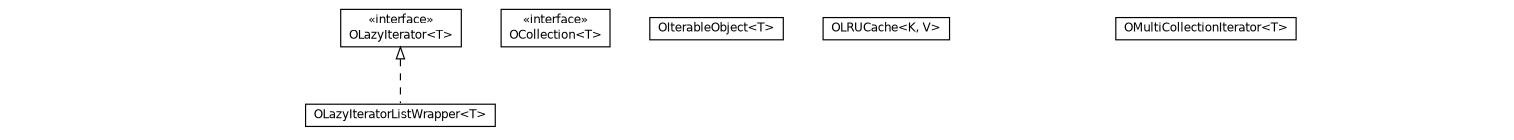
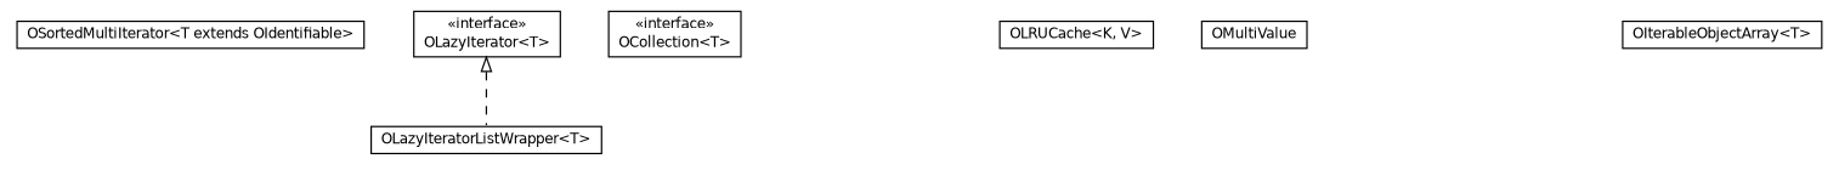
  digraph {
    nodesep=0.25
    ranksep=0.5
    node [fontcolor=black fontname=Helvetica fontsize=10.0 shape=plaintext]
+   n1 [label=<<table title="com.orientechnologies.common.collection.OSortedMultiIterator" border="0" cellborder="1" cellspacing="0" cellpadding="2" port="p" href="./OSortedMultiIterator.html"> 		<tr><td><table border="0" cellspacing="0" cellpadding="1"> <tr><td align="center" balign="center"> OSortedMultiIterator&lt;T extends OIdentifiable&gt; </td></tr> 		</table></td></tr> 		</table>>]
    n2 [label=<<table title="com.orientechnologies.common.collection.OLazyIteratorListWrapper" border="0" cellborder="1" cellspacing="0" cellpadding="2" port="p" href="./OLazyIteratorListWrapper.html"> 		<tr><td><table border="0" cellspacing="0" cellpadding="1"> <tr><td align="center" balign="center"> OLazyIteratorListWrapper&lt;T&gt; </td></tr> 		</table></td></tr> 		</table>>]
    n3 [label=<<table title="com.orientechnologies.common.collection.OCollection" border="0" cellborder="1" cellspacing="0" cellpadding="2" port="p" href="./OCollection.html"> 		<tr><td><table border="0" cellspacing="0" cellpadding="1"> <tr><td align="center" balign="center"> &#171;interface&#187; </td></tr> <tr><td align="center" balign="center"> OCollection&lt;T&gt; </td></tr> 		</table></td></tr> 		</table>>]
    n4 [label=<<table title="com.orientechnologies.common.collection.OLazyIterator" border="0" cellborder="1" cellspacing="0" cellpadding="2" port="p" href="./OLazyIterator.html"> 		<tr><td><table border="0" cellspacing="0" cellpadding="1"> <tr><td align="center" balign="center"> &#171;interface&#187; </td></tr> <tr><td align="center" balign="center"> OLazyIterator&lt;T&gt; </td></tr> 		</table></td></tr> 		</table>>]
-   n5 [label=<<table title="com.orientechnologies.common.collection.OIterableObject" border="0" cellborder="1" cellspacing="0" cellpadding="2" port="p" href="./OIterableObject.html"> 		<tr><td><table border="0" cellspacing="0" cellpadding="1"> <tr><td align="center" balign="center"> OIterableObject&lt;T&gt; </td></tr> 		</table></td></tr> 		</table>>]
    n6 [label=<<table title="com.orientechnologies.common.collection.OLRUCache" border="0" cellborder="1" cellspacing="0" cellpadding="2" port="p" href="./OLRUCache.html"> 		<tr><td><table border="0" cellspacing="0" cellpadding="1"> <tr><td align="center" balign="center"> OLRUCache&lt;K, V&gt; </td></tr> 		</table></td></tr> 		</table>>]
-   n8 [label=<<table title="com.orientechnologies.common.collection.OMultiCollectionIterator" border="0" cellborder="1" cellspacing="0" cellpadding="2" port="p" href="./OMultiCollectionIterator.html"> 		<tr><td><table border="0" cellspacing="0" cellpadding="1"> <tr><td align="center" balign="center"> OMultiCollectionIterator&lt;T&gt; </td></tr> 		</table></td></tr> 		</table>>]
+   n7 [label=<<table title="com.orientechnologies.common.collection.OMultiValue" border="0" cellborder="1" cellspacing="0" cellpadding="2" port="p" href="./OMultiValue.html"> 		<tr><td><table border="0" cellspacing="0" cellpadding="1"> <tr><td align="center" balign="center"> OMultiValue </td></tr> 		</table></td></tr> 		</table>>]
+   n9 [label=<<table title="com.orientechnologies.common.collection.OIterableObjectArray" border="0" cellborder="1" cellspacing="0" cellpadding="2" port="p" href="./OIterableObjectArray.html"> 		<tr><td><table border="0" cellspacing="0" cellpadding="1"> <tr><td align="center" balign="center"> OIterableObjectArray&lt;T&gt; </td></tr> 		</table></td></tr> 		</table>>]
    n4 -> n2 [arrowtail=empty dir=back fontname=Helvetica fontsize=10 headport=p labelfontname=Helvetica labelfontsize=10 style=dashed tailport=p]
  }
